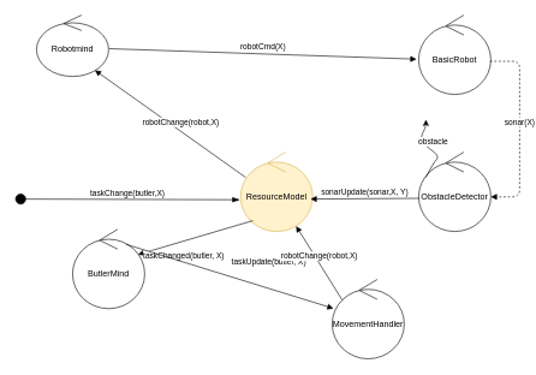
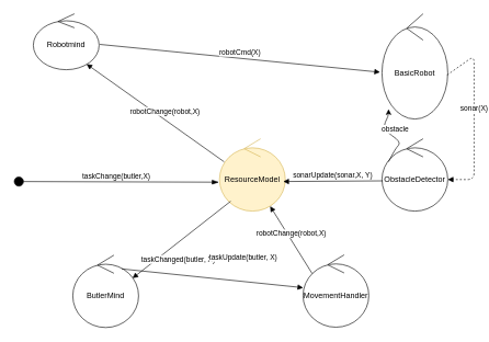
  <mxCell id="0" />
  <mxCell id="1" parent="0" />
- <mxCell id="2" value="BasicRobot" style="ellipse;shape=umlControl;whiteSpace=wrap;html=1;" vertex="1" parent="1"><mxGeometry x="580" y="20.5" width="100" height="110" as="geometry" /></mxCell>
+ <mxCell id="2" value="BasicRobot" style="ellipse;shape=umlControl;whiteSpace=wrap;html=1;" vertex="1" parent="1"><mxGeometry x="580" y="20.5" width="100" height="160" as="geometry" /></mxCell>
  <mxCell id="3" value="Robotmind" style="ellipse;shape=umlControl;whiteSpace=wrap;html=1;" vertex="1" parent="1"><mxGeometry x="50" y="20.5" width="100" height="85" as="geometry" /></mxCell>
  <mxCell id="4" value="ResourceModel" style="ellipse;shape=umlControl;whiteSpace=wrap;html=1;fillColor=#fff2cc;strokeColor=#d6b656;" vertex="1" parent="1"><mxGeometry x="333" y="210.5" width="100" height="110" as="geometry" /></mxCell>
  <mxCell id="5" value="ObstacleDetector" style="ellipse;shape=umlControl;whiteSpace=wrap;html=1;" vertex="1" parent="1"><mxGeometry x="580" y="210.5" width="100" height="110" as="geometry" /></mxCell>
- <mxCell id="6" value="ButlerMind" style="ellipse;shape=umlControl;whiteSpace=wrap;html=1;" vertex="1" parent="1"><mxGeometry x="100" y="317.5" width="100" height="110" as="geometry" /></mxCell>
+ <mxCell id="6" value="ButlerMind" style="ellipse;shape=umlControl;whiteSpace=wrap;html=1;" vertex="1" parent="1"><mxGeometry x="110" y="387.5" width="100" height="110" as="geometry" /></mxCell>
  <mxCell id="7" value="robotCmd(X)" style="html=1;verticalAlign=bottom;startArrow=none;startFill=0;endArrow=block;startSize=8;exitX=1.011;exitY=0.547;exitDx=0;exitDy=0;exitPerimeter=0;entryX=-0.03;entryY=0.555;entryDx=0;entryDy=0;entryPerimeter=0;" edge="1" parent="1" source="3" target="2"><mxGeometry width="60" relative="1" as="geometry"><mxPoint x="150" y="75.5" as="sourcePoint" /><mxPoint x="210" y="75.5" as="targetPoint" /></mxGeometry></mxCell>
  <mxCell id="8" value="robotChange(robot,X)" style="html=1;verticalAlign=bottom;startArrow=none;startFill=0;endArrow=block;startSize=8;entryX=0.81;entryY=0.9;entryDx=0;entryDy=0;entryPerimeter=0;" edge="1" parent="1" target="3"><mxGeometry x="-0.125" y="-3" width="60" relative="1" as="geometry"><mxPoint x="340" y="245.5" as="sourcePoint" /><mxPoint x="120" y="125.5" as="targetPoint" /><mxPoint as="offset" /></mxGeometry></mxCell>
  <mxCell id="9" value="taskChanged(butler, X)" style="html=1;verticalAlign=bottom;endArrow=block;entryX=0.908;entryY=0.318;entryDx=0;entryDy=0;entryPerimeter=0;" edge="1" parent="1" target="6"><mxGeometry x="0.297" y="28" width="80" relative="1" as="geometry"><mxPoint x="350" y="305.5" as="sourcePoint" /><mxPoint x="140" y="528" as="targetPoint" /><mxPoint as="offset" /></mxGeometry></mxCell>
  <mxCell id="10" value="taskUpdate(butler, X)" style="html=1;verticalAlign=bottom;endArrow=block;exitX=0.744;exitY=0.19;exitDx=0;exitDy=0;exitPerimeter=0;" edge="1" parent="1" source="6" target="15"><mxGeometry x="0.318" y="27" width="80" relative="1" as="geometry"><mxPoint x="130" y="435.5" as="sourcePoint" /><mxPoint x="210" y="435.5" as="targetPoint" /><mxPoint as="offset" /></mxGeometry></mxCell>
  <mxCell id="11" value="sonarUpdate(sonar,X, Y)" style="html=1;verticalAlign=bottom;endArrow=block;exitX=0.01;exitY=0.582;exitDx=0;exitDy=0;exitPerimeter=0;" edge="1" parent="1"><mxGeometry width="80" relative="1" as="geometry"><mxPoint x="581" y="274.52" as="sourcePoint" /><mxPoint x="430" y="275.5" as="targetPoint" /></mxGeometry></mxCell>
  <mxCell id="12" value="sonar(X)" style="html=1;verticalAlign=bottom;endArrow=block;entryX=1;entryY=0.564;entryDx=0;entryDy=0;entryPerimeter=0;exitX=0.99;exitY=0.582;exitDx=0;exitDy=0;exitPerimeter=0;dashed=1;" edge="1" parent="1" source="2" target="5"><mxGeometry width="80" relative="1" as="geometry"><mxPoint x="630" y="135.5" as="sourcePoint" /><mxPoint x="690" y="165.5" as="targetPoint" /><Array as="points"><mxPoint x="720" y="84.5" /><mxPoint x="720" y="272.5" /></Array></mxGeometry></mxCell>
  <mxCell id="13" value="obstacle" style="curved=1;endArrow=classic;html=1;" edge="1" parent="1"><mxGeometry x="0.066" y="-11" width="50" height="50" relative="1" as="geometry"><mxPoint x="590" y="245.5" as="sourcePoint" /><mxPoint x="590" y="165.5" as="targetPoint" /><Array as="points"><mxPoint x="600" y="225.5" /><mxPoint x="610" y="215.5" /><mxPoint x="580" y="195.5" /><mxPoint x="590" y="175.5" /></Array><mxPoint as="offset" /></mxGeometry></mxCell>
  <mxCell id="14" value="taskChange(butler,X)" style="html=1;verticalAlign=bottom;startArrow=circle;startFill=1;endArrow=blockThin;startSize=6;endSize=8;entryX=-0.01;entryY=0.6;entryDx=0;entryDy=0;entryPerimeter=0;endFill=1;" edge="1" parent="1" target="4"><mxGeometry width="80" relative="1" as="geometry"><mxPoint x="20" y="275.5" as="sourcePoint" /><mxPoint x="100" y="275.5" as="targetPoint" /></mxGeometry></mxCell>
  <mxCell id="15" value="MovementHandler" style="ellipse;shape=umlControl;whiteSpace=wrap;html=1;" vertex="1" parent="1"><mxGeometry x="460" y="387" width="100" height="110" as="geometry" /></mxCell>
  <mxCell id="16" value="robotChange(robot,X)" style="html=1;verticalAlign=bottom;endArrow=block;exitX=0.138;exitY=0.258;exitDx=0;exitDy=0;exitPerimeter=0;entryX=0.77;entryY=0.932;entryDx=0;entryDy=0;entryPerimeter=0;" edge="1" parent="1" source="15" target="4"><mxGeometry width="80" relative="1" as="geometry"><mxPoint x="320" y="403" as="sourcePoint" /><mxPoint x="400" y="403" as="targetPoint" /></mxGeometry></mxCell>
